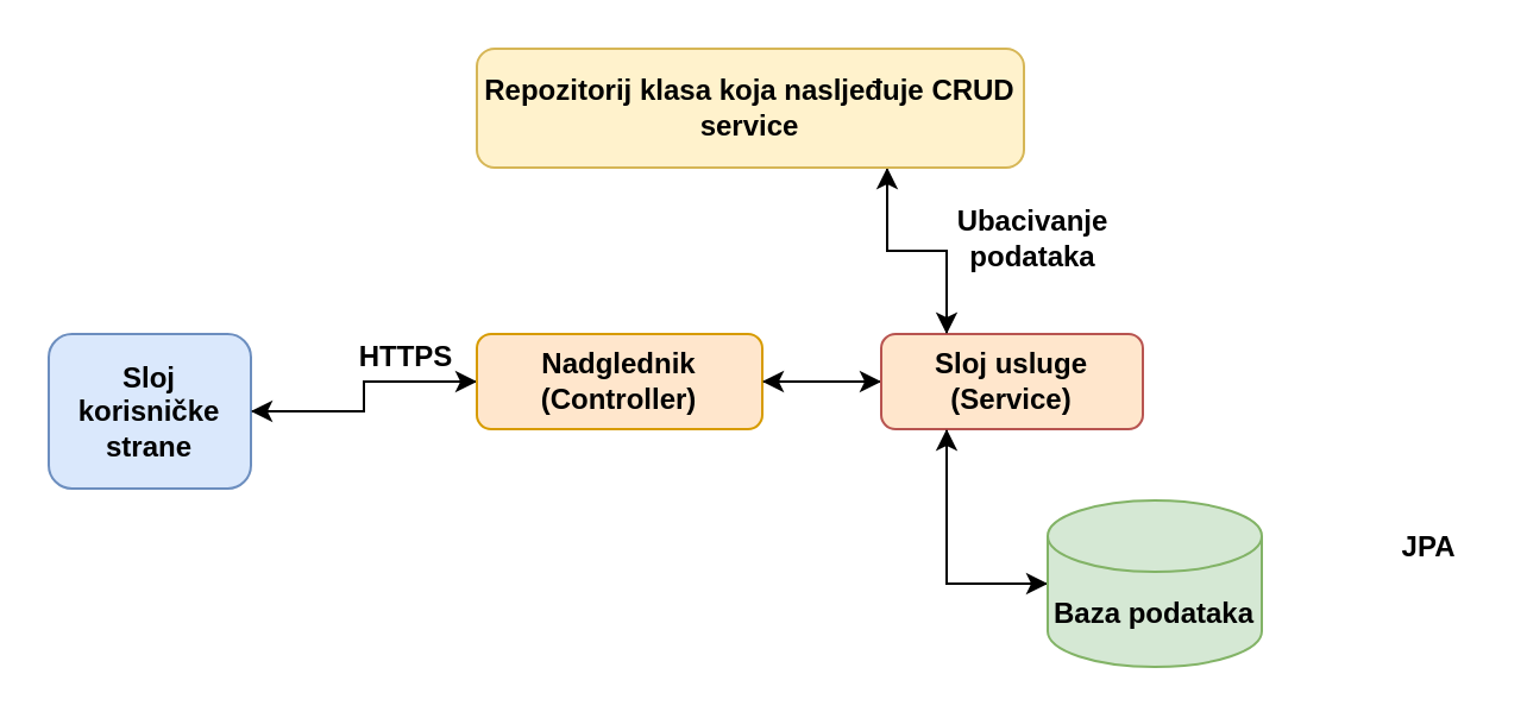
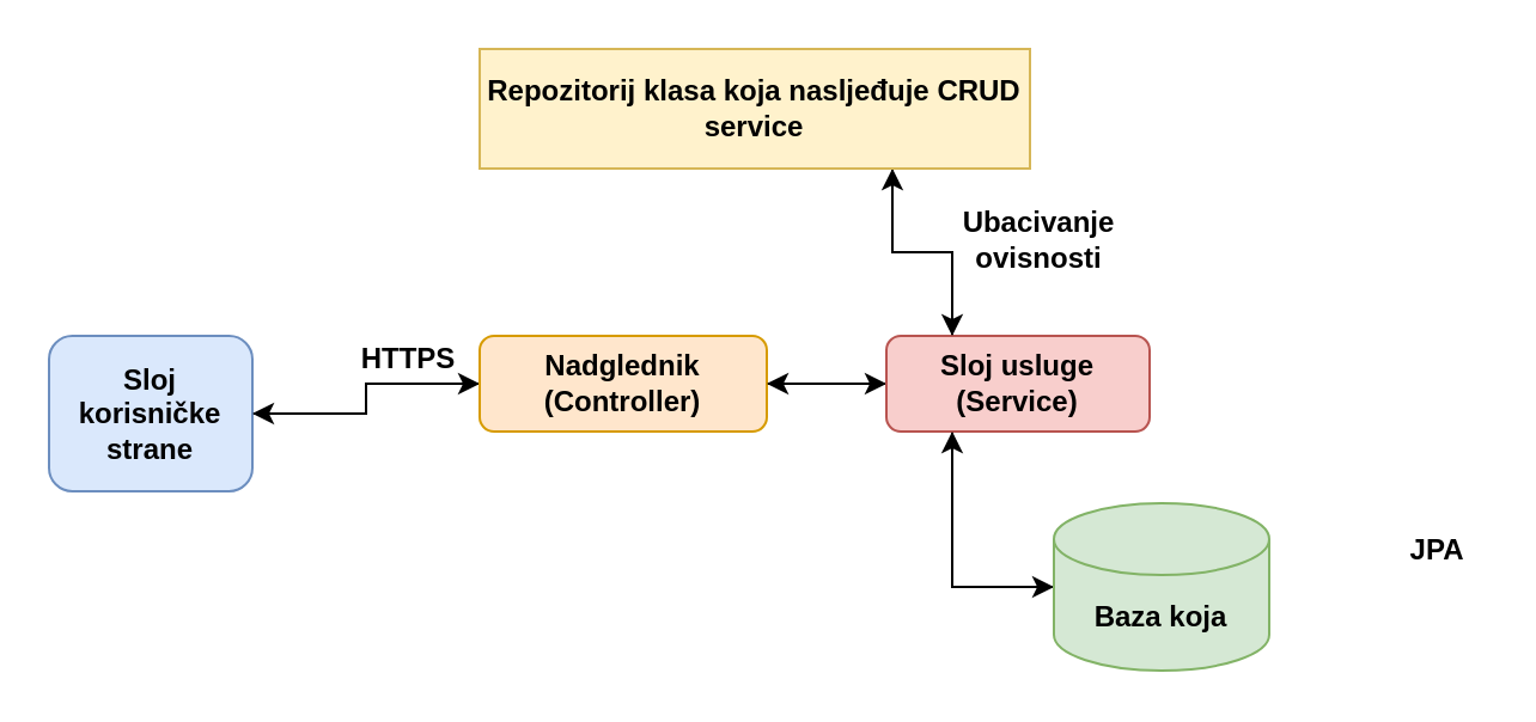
  <mxCell id="0" />
  <mxCell id="1" parent="0" />
  <mxCell id="2" style="edgeStyle=orthogonalEdgeStyle;rounded=0;orthogonalLoop=1;jettySize=auto;html=1;exitX=1;exitY=0.5;exitDx=0;exitDy=0;" edge="1" parent="1" source="3" target="6"><mxGeometry relative="1" as="geometry" /></mxCell>
  <mxCell id="3" value="Sloj korisničke strane" style="rounded=1;whiteSpace=wrap;html=1;fontSize=12;glass=0;strokeWidth=1;shadow=0;fillColor=#dae8fc;strokeColor=#6c8ebf;fontStyle=1" parent="1" vertex="1"><mxGeometry x="20" y="140" width="85" height="65" as="geometry" /></mxCell>
  <mxCell id="4" style="edgeStyle=orthogonalEdgeStyle;rounded=0;orthogonalLoop=1;jettySize=auto;html=1;exitX=0;exitY=0.5;exitDx=0;exitDy=0;entryX=1;entryY=0.5;entryDx=0;entryDy=0;" edge="1" parent="1" source="6" target="3"><mxGeometry relative="1" as="geometry" /></mxCell>
  <mxCell id="5" style="edgeStyle=orthogonalEdgeStyle;rounded=0;orthogonalLoop=1;jettySize=auto;html=1;exitX=1;exitY=0.5;exitDx=0;exitDy=0;entryX=0;entryY=0.5;entryDx=0;entryDy=0;" edge="1" parent="1" source="6" target="10"><mxGeometry relative="1" as="geometry" /></mxCell>
  <mxCell id="6" value="Nadglednik (Controller)" style="rounded=1;whiteSpace=wrap;html=1;fontSize=12;glass=0;strokeWidth=1;shadow=0;fillColor=#ffe6cc;strokeColor=#d79b00;fontStyle=1" parent="1" vertex="1"><mxGeometry x="200" y="140" width="120" height="40" as="geometry" /></mxCell>
  <mxCell id="7" style="edgeStyle=orthogonalEdgeStyle;rounded=0;orthogonalLoop=1;jettySize=auto;html=1;exitX=0;exitY=0.5;exitDx=0;exitDy=0;entryX=1;entryY=0.5;entryDx=0;entryDy=0;" edge="1" parent="1" source="10" target="6"><mxGeometry relative="1" as="geometry" /></mxCell>
  <mxCell id="8" style="edgeStyle=orthogonalEdgeStyle;rounded=0;orthogonalLoop=1;jettySize=auto;html=1;exitX=0.25;exitY=1;exitDx=0;exitDy=0;entryX=0;entryY=0.5;entryDx=0;entryDy=0;entryPerimeter=0;" edge="1" parent="1" source="10" target="14"><mxGeometry relative="1" as="geometry" /></mxCell>
  <mxCell id="9" style="edgeStyle=orthogonalEdgeStyle;rounded=0;orthogonalLoop=1;jettySize=auto;html=1;exitX=0.25;exitY=0;exitDx=0;exitDy=0;entryX=0.75;entryY=1;entryDx=0;entryDy=0;" edge="1" parent="1" source="10" target="16"><mxGeometry relative="1" as="geometry" /></mxCell>
- <mxCell id="10" value="Sloj usluge (Service)" style="rounded=1;whiteSpace=wrap;html=1;fontSize=12;glass=0;strokeWidth=1;shadow=0;fillColor=#ffe6cc;strokeColor=#b85450;fontStyle=1;" parent="1" vertex="1"><mxGeometry x="370" y="140" width="110" height="40" as="geometry" /></mxCell>
+ <mxCell id="10" value="Sloj usluge (Service)" style="rounded=1;whiteSpace=wrap;html=1;fontSize=12;glass=0;strokeWidth=1;shadow=0;fillColor=#f8cecc;strokeColor=#b85450;fontStyle=1" parent="1" vertex="1"><mxGeometry x="370" y="140" width="110" height="40" as="geometry" /></mxCell>
  <mxCell id="11" value="HTTPS" style="text;html=1;align=center;verticalAlign=middle;resizable=0;points=[];autosize=1;fontStyle=1" vertex="1" parent="1"><mxGeometry x="145" y="140" width="50" height="20" as="geometry" /></mxCell>
  <mxCell id="12" style="edgeStyle=orthogonalEdgeStyle;rounded=0;orthogonalLoop=1;jettySize=auto;html=1;exitX=0;exitY=0.5;exitDx=0;exitDy=0;exitPerimeter=0;entryX=0;entryY=0.5;entryDx=0;entryDy=0;entryPerimeter=0;" edge="1" parent="1" source="14" target="14"><mxGeometry relative="1" as="geometry" /></mxCell>
  <mxCell id="13" style="edgeStyle=orthogonalEdgeStyle;rounded=0;orthogonalLoop=1;jettySize=auto;html=1;exitX=0;exitY=0.5;exitDx=0;exitDy=0;exitPerimeter=0;entryX=0.25;entryY=1;entryDx=0;entryDy=0;" edge="1" parent="1" source="14" target="10"><mxGeometry relative="1" as="geometry"><Array as="points"><mxPoint x="398" y="245" /></Array></mxGeometry></mxCell>
- <mxCell id="14" value="Baza podataka" style="shape=cylinder3;whiteSpace=wrap;html=1;boundedLbl=1;backgroundOutline=1;size=15;fillColor=#d5e8d4;strokeColor=#82b366;fontStyle=1" vertex="1" parent="1"><mxGeometry x="440" y="210" width="90" height="70" as="geometry" /></mxCell>
+ <mxCell id="14" value="Baza koja" style="shape=cylinder3;whiteSpace=wrap;html=1;boundedLbl=1;backgroundOutline=1;size=15;fillColor=#d5e8d4;strokeColor=#82b366;fontStyle=1" vertex="1" parent="1"><mxGeometry x="440" y="210" width="90" height="70" as="geometry" /></mxCell>
  <mxCell id="15" style="edgeStyle=orthogonalEdgeStyle;rounded=0;orthogonalLoop=1;jettySize=auto;html=1;exitX=0.75;exitY=1;exitDx=0;exitDy=0;entryX=0.25;entryY=0;entryDx=0;entryDy=0;" edge="1" parent="1" source="16" target="10"><mxGeometry relative="1" as="geometry"><Array as="points"><mxPoint x="373" y="105" /><mxPoint x="398" y="105" /></Array></mxGeometry></mxCell>
- <mxCell id="16" value="Repozitorij klasa koja nasljeđuje CRUD service" style="rounded=1;whiteSpace=wrap;html=1;fillColor=#fff2cc;strokeColor=#d6b656;fontStyle=1" vertex="1" parent="1"><mxGeometry x="200" y="20" width="230" height="50" as="geometry" /></mxCell>
- <mxCell id="17" value="Ubacivanje podataka" style="text;html=1;strokeColor=none;fillColor=none;align=center;verticalAlign=middle;whiteSpace=wrap;rounded=0;fontStyle=1" vertex="1" parent="1"><mxGeometry x="414" y="90" width="40" height="20" as="geometry" /></mxCell>
+ <mxCell id="16" value="Repozitorij klasa koja nasljeđuje CRUD service" style="whiteSpace=wrap;html=1;fillColor=#fff2cc;strokeColor=#d6b656;fontStyle=1;rounded=0;" vertex="1" parent="1"><mxGeometry x="200" y="20" width="230" height="50" as="geometry" /></mxCell>
+ <mxCell id="17" value="Ubacivanje ovisnosti" style="text;html=1;strokeColor=none;fillColor=none;align=center;verticalAlign=middle;whiteSpace=wrap;rounded=0;fontStyle=1" vertex="1" parent="1"><mxGeometry x="414" y="90" width="40" height="20" as="geometry" /></mxCell>
  <mxCell id="18" value="JPA" style="text;html=1;align=center;verticalAlign=middle;resizable=0;points=[];autosize=1;perimeterSpacing=1;fontStyle=1" vertex="1" parent="1"><mxGeometry x="580" y="220" width="40" height="20" as="geometry" /></mxCell>
